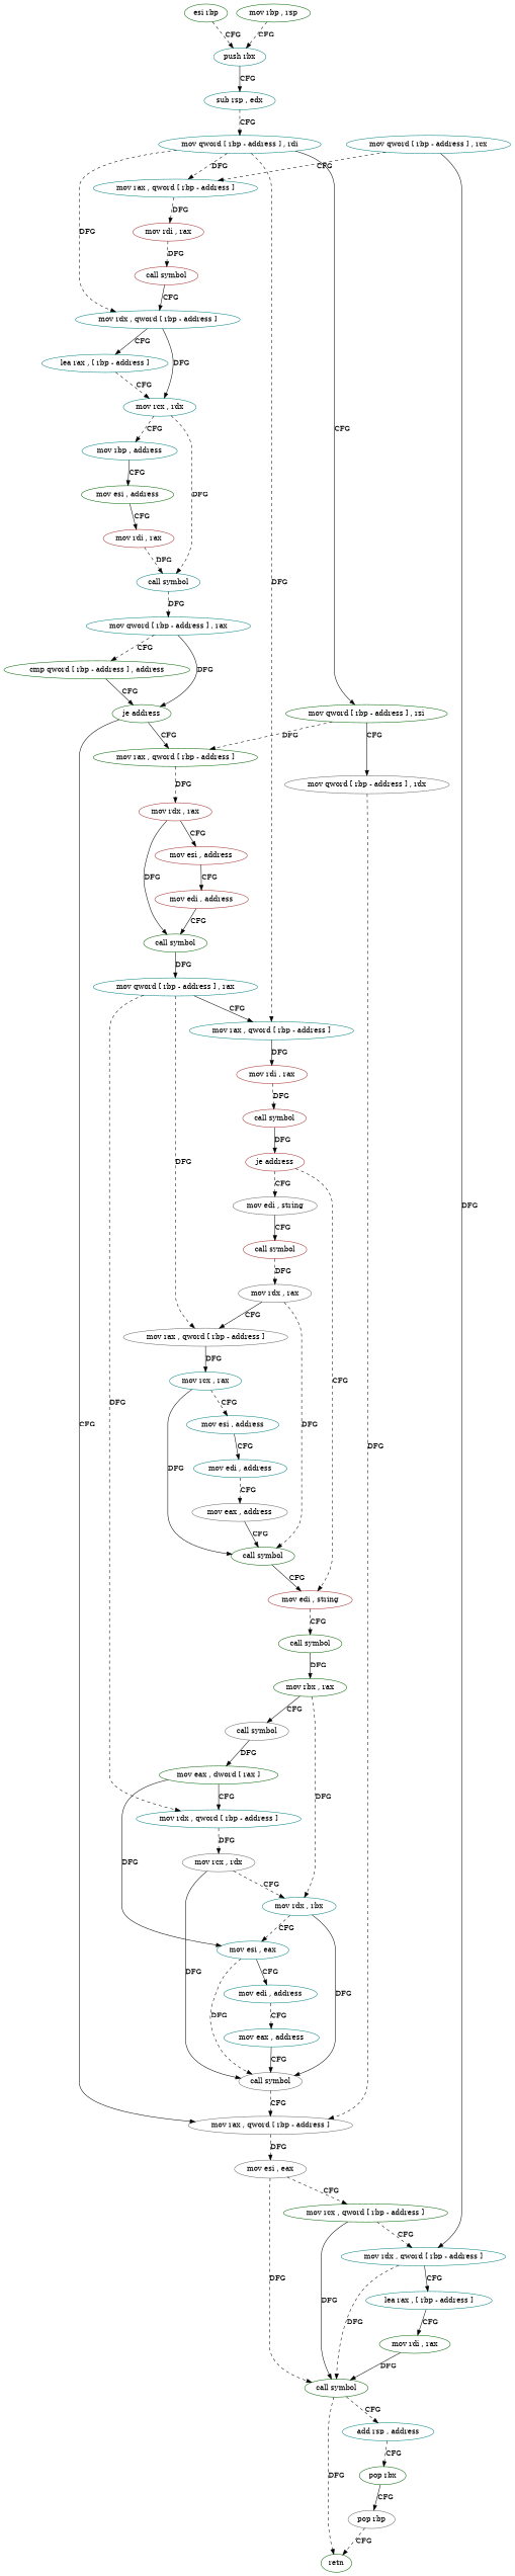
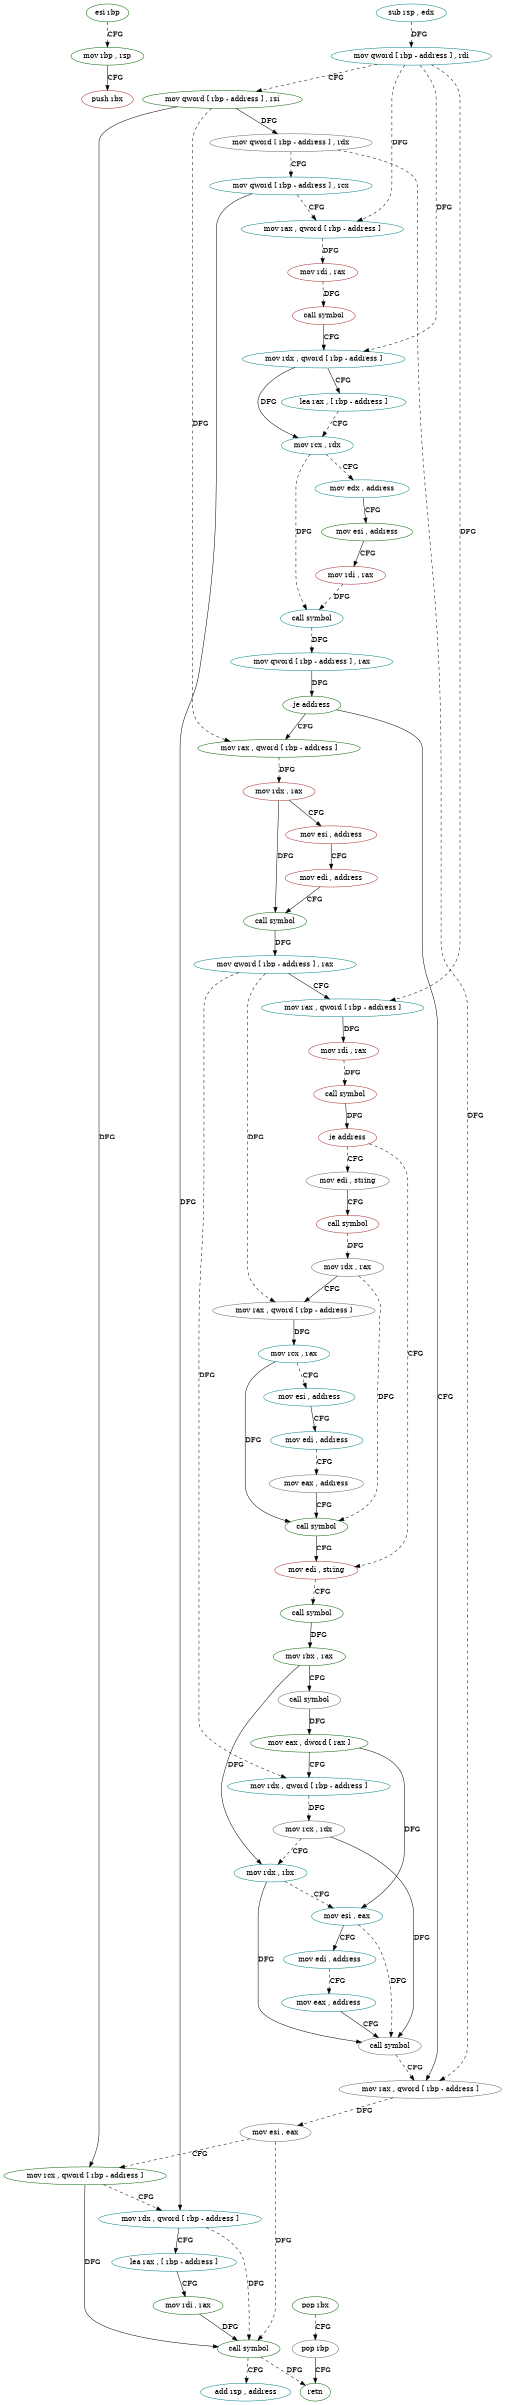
  digraph {
    node [color=teal]
    edge [style=dashed]
    n1 [color=darkgreen label="esi rbp"]
    n2 [color=darkgreen label="mov rbp , rsp"]
-   n3 [label="push rbx"]
+   n3 [color=brown label="push rbx"]
    n4 [label="sub rsp , edx"]
    n5 [label="mov qword [ rbp - address ] , rdi"]
    n6 [color=darkgreen label="mov qword [ rbp - address ] , rsi"]
    n7 [label="mov rax , qword [ rbp - address ]"]
    n8 [label="mov rdx , qword [ rbp - address ]"]
    n9 [label="mov rax , qword [ rbp - address ]"]
    n10 [color=gray40 label="mov qword [ rbp - address ] , rdx"]
    n11 [color=darkgreen label="mov rax , qword [ rbp - address ]"]
    n12 [color=darkgreen label="mov rcx , qword [ rbp - address ]"]
    n13 [color=brown label="mov rdi , rax"]
    n14 [label="lea rax , [ rbp - address ]"]
    n15 [label="mov rcx , rdx"]
    n16 [color=brown label="mov rdi , rax"]
    n17 [label="mov qword [ rbp - address ] , rcx"]
    n18 [color=gray40 label="mov rax , qword [ rbp - address ]"]
    n19 [color=brown label="mov rdx , rax"]
    n20 [label="mov rdx , qword [ rbp - address ]"]
    n21 [color=darkgreen label="call symbol"]
    n22 [color=gray40 label="mov esi , eax"]
    n23 [label="lea rax , [ rbp - address ]"]
    n24 [color=brown label="call symbol"]
-   n25 [label="mov rbp , address"]
+   n25 [label="mov edx , address"]
    n26 [label="call symbol"]
    n27 [color=darkgreen label="mov esi , address"]
    n28 [label="mov qword [ rbp - address ] , rax"]
    n29 [color=brown label="mov rdi , rax"]
-   n30 [color=darkgreen label="cmp qword [ rbp - address ] , address"]
    n31 [color=darkgreen label="je address"]
    n32 [color=brown label="mov esi , address"]
    n33 [color=darkgreen label="call symbol"]
    n34 [label="add rsp , address"]
    n35 [color=darkgreen label=retn]
    n36 [color=darkgreen label="mov rdi , rax"]
    n37 [color=darkgreen label="pop rbx"]
    n38 [color=gray40 label="pop rbp"]
    n39 [color=brown label="mov edi , address"]
    n40 [label="mov qword [ rbp - address ] , rax"]
    n41 [label="mov rdx , qword [ rbp - address ]"]
    n42 [color=gray40 label="mov rax , qword [ rbp - address ]"]
    n43 [color=gray40 label="mov rcx , rdx"]
    n44 [label="mov rcx , rax"]
    n45 [color=brown label="call symbol"]
    n46 [color=brown label="je address"]
    n47 [color=brown label="mov edi , string"]
    n48 [color=gray40 label="mov edi , string"]
    n49 [color=darkgreen label="call symbol"]
    n50 [color=brown label="call symbol"]
    n51 [color=darkgreen label="mov rbx , rax"]
    n52 [color=gray40 label="mov rdx , rax"]
    n53 [color=gray40 label="call symbol"]
    n54 [label="mov rdx , rbx"]
    n55 [color=darkgreen label="mov eax , dword [ rax ]"]
    n56 [label="mov esi , eax"]
    n57 [color=gray40 label="call symbol"]
    n58 [label="mov edi , address"]
    n59 [label="mov eax , address"]
    n60 [color=darkgreen label="call symbol"]
    n61 [label="mov esi , address"]
    n62 [label="mov edi , address"]
    n63 [color=gray40 label="mov eax , address"]
-   n1 -> n3 [label=CFG]
-   n2 -> n3 [label=CFG]
-   n3 -> n4 [label=CFG style=solid]
-   n4 -> n5 [label=CFG]
-   n5 -> n6 [label=CFG style=solid]
+   n1 -> n2 [label=CFG]
+   n2 -> n3 [label=CFG style=solid]
+   n4 -> n5 [label=DFG]
+   n5 -> n6 [label=CFG]
    n5 -> n7 [label=DFG]
    n5 -> n8 [label=DFG]
    n5 -> n9 [label=DFG]
-   n6 -> n10 [label=CFG style=solid]
+   n6 -> n10 [label=DFG style=solid]
    n6 -> n11 [label=DFG]
+   n6 -> n12 [label=DFG style=solid]
    n7 -> n13 [label=DFG]
    n8 -> n14 [label=CFG style=solid]
    n8 -> n15 [label=DFG style=solid]
    n9 -> n16 [label=DFG style=solid]
+   n10 -> n17 [label=CFG]
    n10 -> n18 [label=DFG]
    n11 -> n19 [label=DFG]
    n12 -> n20 [label=CFG]
    n12 -> n21 [label=DFG style=solid]
    n13 -> n24 [label=DFG]
    n14 -> n15 [label=CFG]
    n15 -> n25 [label=CFG]
    n15 -> n26 [label=DFG]
    n16 -> n45 [label=DFG]
    n17 -> n7 [label=CFG]
    n17 -> n20 [label=DFG style=solid]
    n18 -> n22 [label=DFG]
    n19 -> n32 [label=CFG style=solid]
    n19 -> n33 [label=DFG style=solid]
    n20 -> n21 [label=DFG]
    n20 -> n23 [label=CFG style=solid]
    n21 -> n34 [label=CFG]
    n21 -> n35 [label=DFG]
    n22 -> n12 [label=CFG]
    n22 -> n21 [label=DFG]
    n23 -> n36 [label=CFG style=solid]
    n24 -> n8 [label=CFG style=solid]
    n25 -> n27 [label=CFG style=solid]
    n26 -> n28 [label=DFG]
    n27 -> n29 [label=CFG style=solid]
-   n28 -> n30 [label=CFG]
    n28 -> n31 [label=DFG style=solid]
    n29 -> n26 [label=DFG]
-   n30 -> n31 [label=CFG style=solid]
    n31 -> n11 [label=CFG style=solid]
    n31 -> n18 [label=CFG style=solid]
    n32 -> n39 [label=CFG style=solid]
    n33 -> n40 [label=DFG style=solid]
-   n34 -> n37 [label=CFG]
    n36 -> n21 [label=DFG style=solid]
-   n37 -> n38 [label=CFG style=solid]
-   n38 -> n35 [label=CFG]
+   n37 -> n38 [label=CFG]
+   n38 -> n35 [label=CFG style=solid]
    n39 -> n33 [label=CFG style=solid]
    n40 -> n9 [label=CFG style=solid]
    n40 -> n41 [label=DFG]
    n40 -> n42 [label=DFG]
    n41 -> n43 [label=DFG]
    n42 -> n44 [label=DFG style=solid]
    n43 -> n54 [label=CFG]
    n43 -> n57 [label=DFG style=solid]
    n44 -> n60 [label=DFG style=solid]
    n44 -> n61 [label=CFG]
    n45 -> n46 [label=DFG style=solid]
    n46 -> n47 [label=CFG]
    n46 -> n48 [label=CFG]
    n47 -> n49 [label=CFG]
    n48 -> n50 [label=CFG style=solid]
    n49 -> n51 [label=DFG style=solid]
    n50 -> n52 [label=DFG]
    n51 -> n53 [label=CFG style=solid]
-   n51 -> n54 [label=DFG]
+   n51 -> n54 [label=DFG style=solid]
    n52 -> n42 [label=CFG style=solid]
    n52 -> n60 [label=DFG]
    n53 -> n55 [label=DFG style=solid]
    n54 -> n56 [label=CFG]
    n54 -> n57 [label=DFG style=solid]
    n55 -> n41 [label=CFG style=solid]
    n55 -> n56 [label=DFG style=solid]
    n56 -> n57 [label=DFG]
    n56 -> n58 [label=CFG style=solid]
    n57 -> n18 [label=CFG]
    n58 -> n59 [label=CFG]
    n59 -> n57 [label=CFG style=solid]
    n60 -> n47 [label=CFG style=solid]
    n61 -> n62 [label=CFG style=solid]
    n62 -> n63 [label=CFG]
    n63 -> n60 [label=CFG style=solid]
  }
